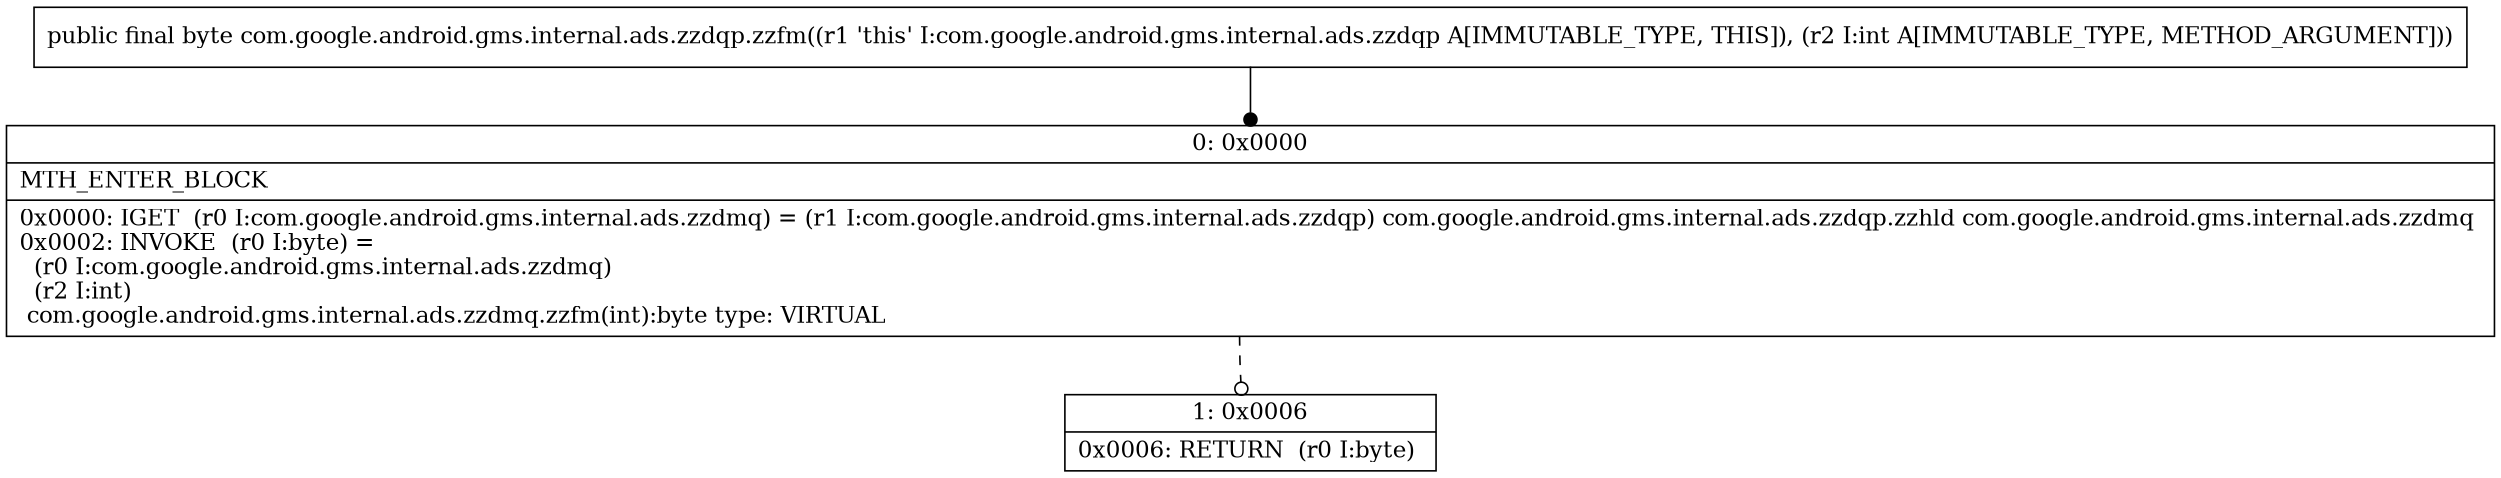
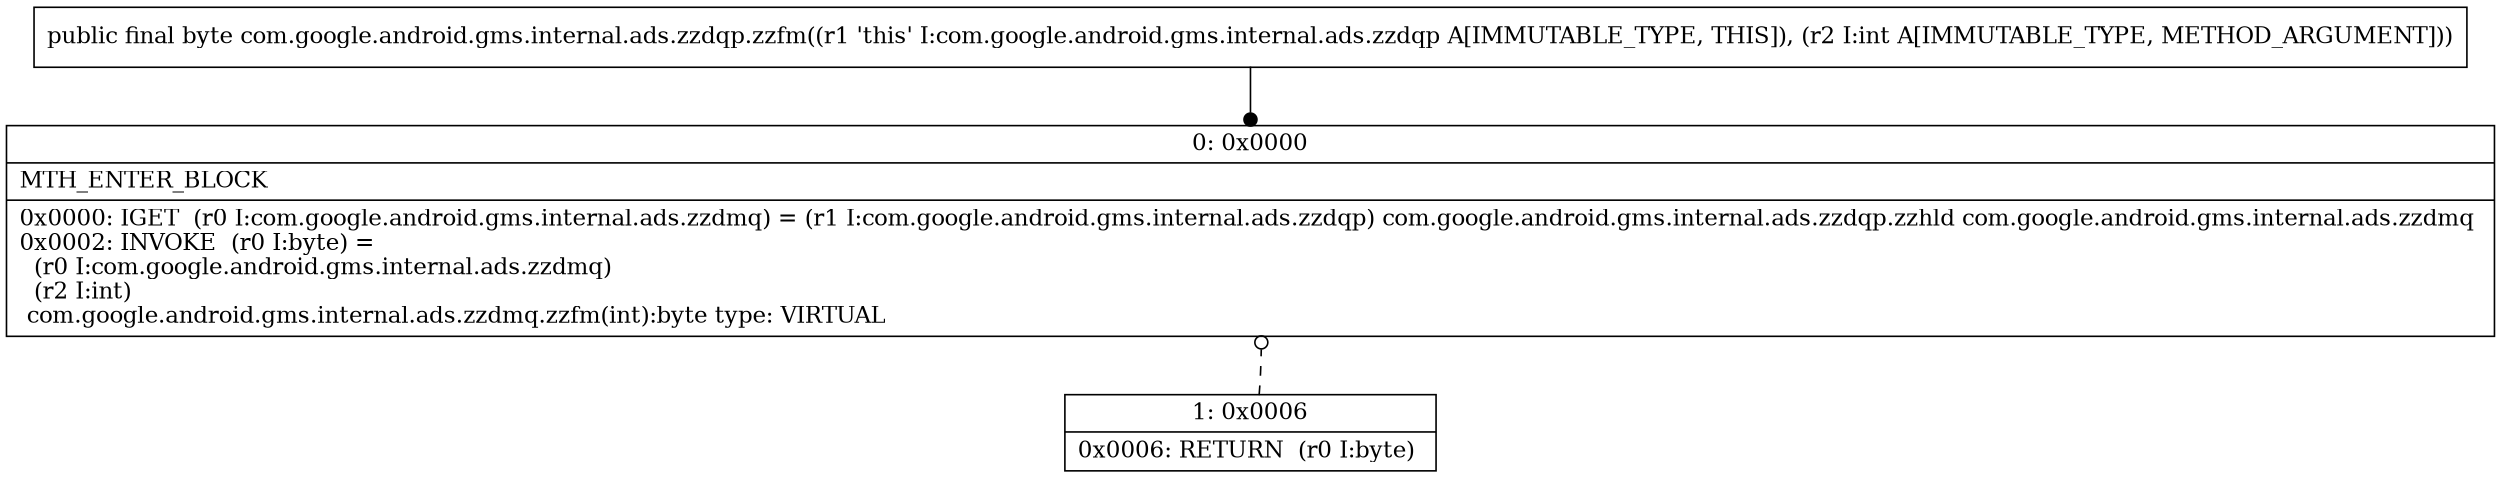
  digraph {
    node [shape=record]
    n1 [label="{0\:\ 0x0000|MTH_ENTER_BLOCK\l|0x0000: IGET  (r0 I:com.google.android.gms.internal.ads.zzdmq) = (r1 I:com.google.android.gms.internal.ads.zzdqp) com.google.android.gms.internal.ads.zzdqp.zzhld com.google.android.gms.internal.ads.zzdmq \l0x0002: INVOKE  (r0 I:byte) = \l  (r0 I:com.google.android.gms.internal.ads.zzdmq)\l  (r2 I:int)\l com.google.android.gms.internal.ads.zzdmq.zzfm(int):byte type: VIRTUAL \l}"]
    n2 [label="{1\:\ 0x0006|0x0006: RETURN  (r0 I:byte) \l}"]
    n3 [label="{public final byte com.google.android.gms.internal.ads.zzdqp.zzfm((r1 'this' I:com.google.android.gms.internal.ads.zzdqp A[IMMUTABLE_TYPE, THIS]), (r2 I:int A[IMMUTABLE_TYPE, METHOD_ARGUMENT])) }"]
-   n1 -> n2 [style=dashed arrowhead=odot]
+   n2 -> n1 [style=dashed arrowhead=odot]
    n3 -> n1 [style=solid arrowhead=dot]
  }
